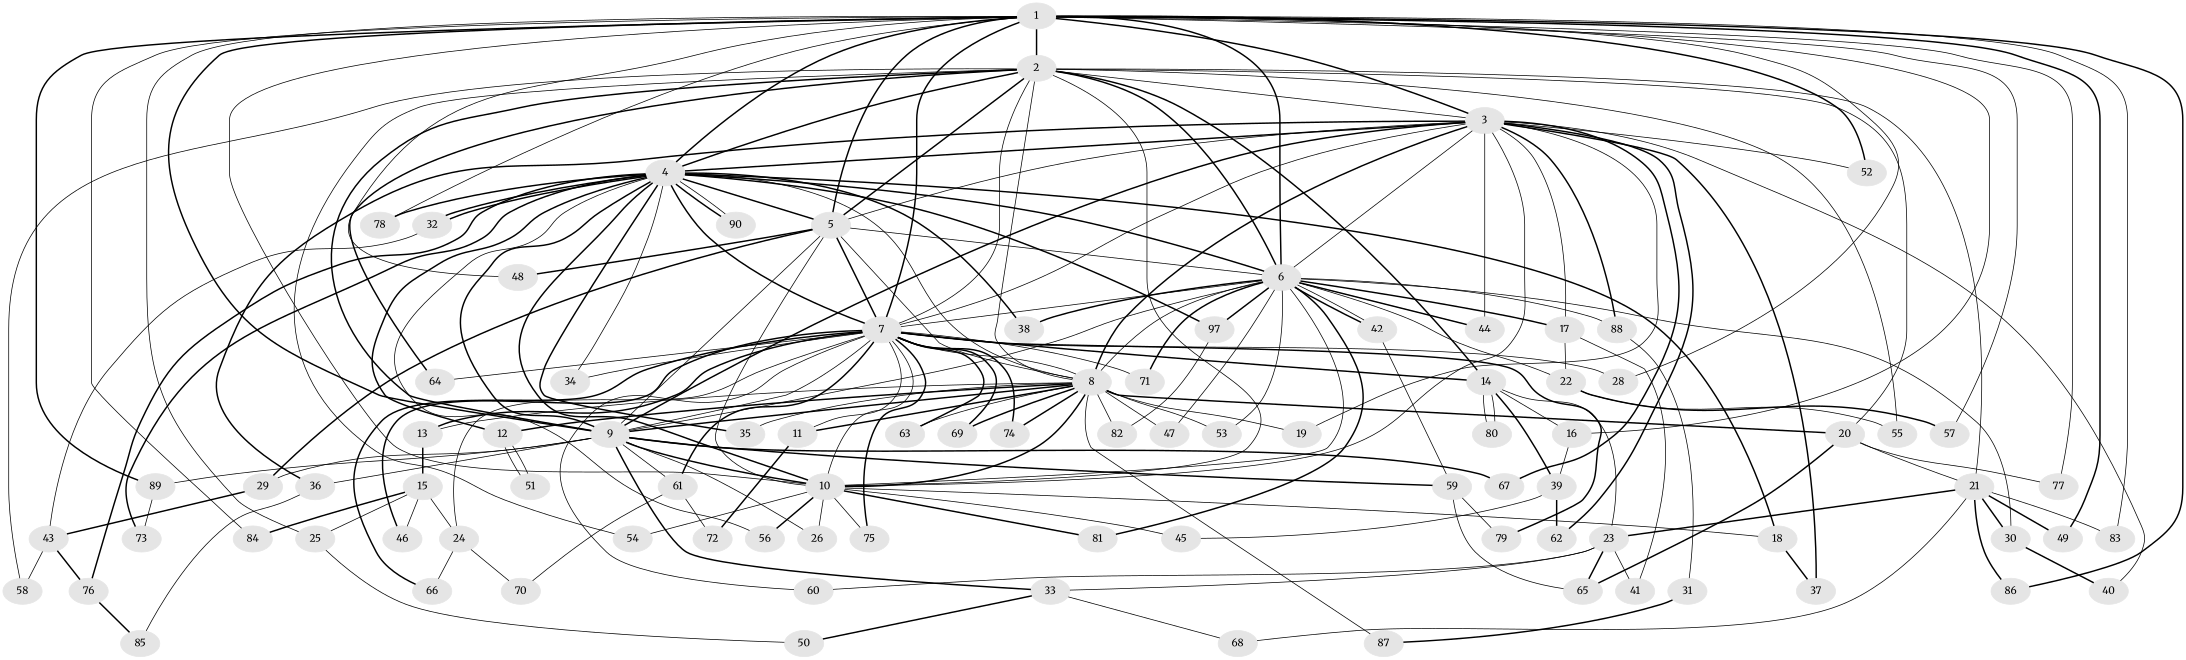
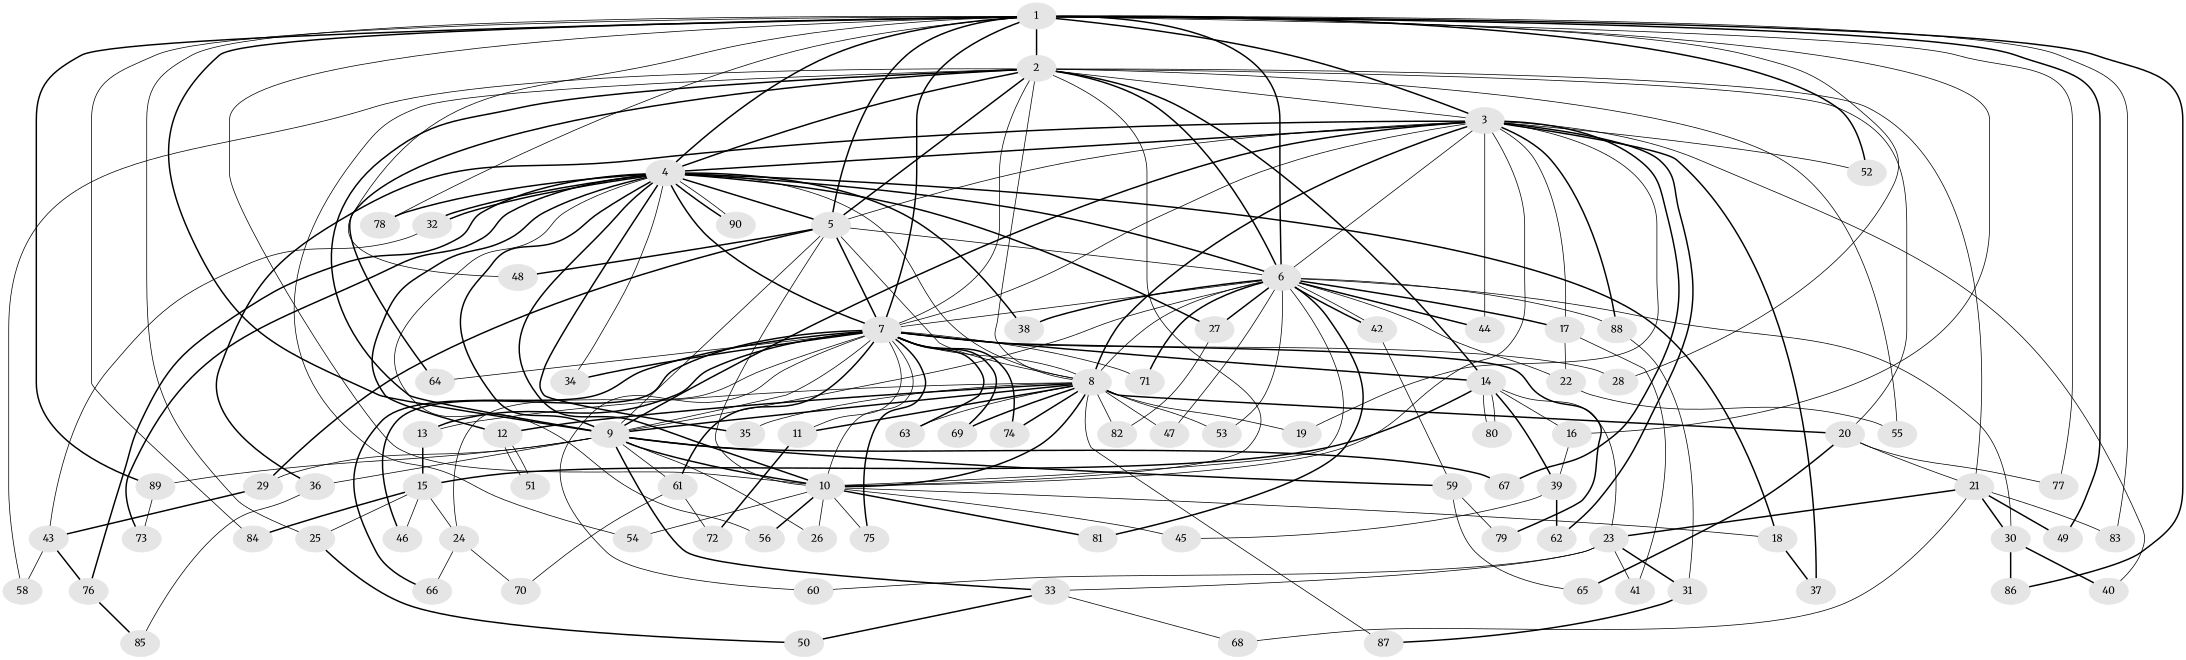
  graph {
    fontname=Merriweather
    node [color=gray90 fontname=Merriweather style=filled]
    edge [fontname=Merriweather style=solid]
    1
    2
    3
    4
    5
    6
    7
    9
    10
    16
    25
    28
    48
    49
    52
-   57
    77
    78
    83
    84
    86
    89
    8
    14
    20
    21
    54
    55
    58
    64
    17
    19
    36
    37
    40
    44
    62
    67
    88
    12
    18
-   27 [label=97]
+   27
    32
    34
    35
    38
    56
    73
    76
    90
    29
    22
    30
    42
    47
    53
    71
    81
    11
    13
    24
    46
    60
    61
    63
    66
    69
    74
    75
    79
    82
    87
    26
    33
    59
    45
    39
    50
    15
    23
    80
    65
    68
    41
    31
    85
    51
    43
    72
    70
    1 -- 2 [style=bold]
    1 -- 3 [style=bold]
    1 -- 4 [style=bold]
    1 -- 5 [style=bold]
    1 -- 6 [style=bold]
    1 -- 7 [style=bold]
    1 -- 9 [style=bold]
    1 -- 10
    1 -- 16
    1 -- 25
    1 -- 28
    1 -- 48
    1 -- 49 [style=bold]
    1 -- 52 [style=bold]
-   1 -- 57
    1 -- 77
    1 -- 78
    1 -- 83
    1 -- 84
    1 -- 86 [style=bold]
    1 -- 89 [style=bold]
    2 -- 3
    2 -- 4 [style=bold]
    2 -- 5 [style=bold]
    2 -- 6 [style=bold]
    2 -- 7
    2 -- 9 [style=bold]
    2 -- 10
    2 -- 8
    2 -- 14 [style=bold]
    2 -- 20
    2 -- 21
    2 -- 54
    2 -- 55
    2 -- 58
    2 -- 64 [style=bold]
    3 -- 4 [style=bold]
    3 -- 5
    3 -- 6
    3 -- 7
    3 -- 9 [style=bold]
    3 -- 10
    3 -- 52
    3 -- 8 [style=bold]
    3 -- 17
    3 -- 19
    3 -- 36 [style=bold]
    3 -- 37 [style=bold]
    3 -- 40
    3 -- 44
    3 -- 62 [style=bold]
    3 -- 67 [style=bold]
    3 -- 88 [style=bold]
    4 -- 5 [style=bold]
    4 -- 6 [style=bold]
    4 -- 7 [style=bold]
    4 -- 9 [style=bold]
    4 -- 10 [style=bold]
    4 -- 78 [style=bold]
    4 -- 8
    4 -- 12 [style=bold]
    4 -- 18 [style=bold]
    4 -- 27 [style=bold]
    4 -- 32 [style=bold]
    4 -- 32 [style=bold]
    4 -- 34
    4 -- 35 [style=bold]
    4 -- 38 [style=bold]
    4 -- 56
    4 -- 73 [style=bold]
    4 -- 76 [style=bold]
    4 -- 90 [style=bold]
    4 -- 90
    5 -- 6
    5 -- 7 [style=bold]
    5 -- 9
    5 -- 10
    5 -- 48 [style=bold]
    5 -- 8
    5 -- 29 [style=bold]
    6 -- 7
    6 -- 9
    6 -- 10
    6 -- 8
    6 -- 17 [style=bold]
    6 -- 44 [style=bold]
    6 -- 88
    6 -- 27 [style=bold]
    6 -- 38 [style=bold]
    6 -- 22
    6 -- 30
    6 -- 42 [style=bold]
    6 -- 42
    6 -- 47
    6 -- 53
    6 -- 71 [style=bold]
    6 -- 81 [style=bold]
    7 -- 9
    7 -- 10
    7 -- 28
    7 -- 8
    7 -- 14 [style=bold]
    7 -- 64
-   7 -- 34
+   7 -- 34 [style=bold]
    7 -- 71
    7 -- 11
    7 -- 13 [style=bold]
    7 -- 24
    7 -- 46 [style=bold]
    7 -- 60
    7 -- 61 [style=bold]
    7 -- 63 [style=bold]
    7 -- 66 [style=bold]
    7 -- 69 [style=bold]
    7 -- 74 [style=bold]
    7 -- 75 [style=bold]
    7 -- 79 [style=bold]
    9 -- 10 [style=bold]
    9 -- 89
    9 -- 36
    9 -- 67 [style=bold]
    9 -- 29
    9 -- 61
    9 -- 26
    9 -- 33 [style=bold]
    9 -- 59 [style=bold]
    10 -- 54
    10 -- 18
    10 -- 56 [style=bold]
    10 -- 81 [style=bold]
    10 -- 75
    10 -- 26
    10 -- 45
    16 -- 39
-   25 -- 50
+   25 -- 50 [style=bold]
    89 -- 73
    8 -- 9 [style=bold]
    8 -- 10 [style=bold]
    8 -- 20 [style=bold]
    8 -- 19
    8 -- 12 [style=bold]
    8 -- 35
    8 -- 47
    8 -- 53
    8 -- 11 [style=bold]
    8 -- 13
    8 -- 63
    8 -- 69 [style=bold]
    8 -- 74 [style=bold]
    8 -- 82
    8 -- 87
    14 -- 16
    14 -- 39 [style=bold]
+   14 -- 15 [style=bold]
    14 -- 23
    14 -- 80
    14 -- 80
    20 -- 77
    20 -- 21
    20 -- 65 [style=bold]
    21 -- 49 [style=bold]
    21 -- 83
-   21 -- 86 [style=bold]
+   30 -- 86 [style=bold]
    21 -- 30 [style=bold]
    21 -- 23 [style=bold]
    21 -- 68
    17 -- 22
    17 -- 41
    36 -- 85
    88 -- 31
    12 -- 51
    12 -- 51
    18 -- 37 [style=bold]
    27 -- 82
    32 -- 43
    76 -- 85 [style=bold]
    29 -- 43 [style=bold]
-   22 -- 57 [style=bold]
    22 -- 55
    30 -- 40 [style=bold]
    42 -- 59
    11 -- 72 [style=bold]
    13 -- 15 [style=bold]
    24 -- 66
    24 -- 70
    61 -- 72
    61 -- 70
    33 -- 50 [style=bold]
    33 -- 68
    59 -- 79
    59 -- 65
    39 -- 62 [style=bold]
    39 -- 45
    15 -- 25
    15 -- 84 [style=bold]
    15 -- 24
    15 -- 46
    23 -- 60
    23 -- 33
    23 -- 41
-   23 -- 65 [style=bold]
+   23 -- 31 [style=bold]
    31 -- 87 [style=bold]
    43 -- 58
    43 -- 76 [style=bold]
  }
